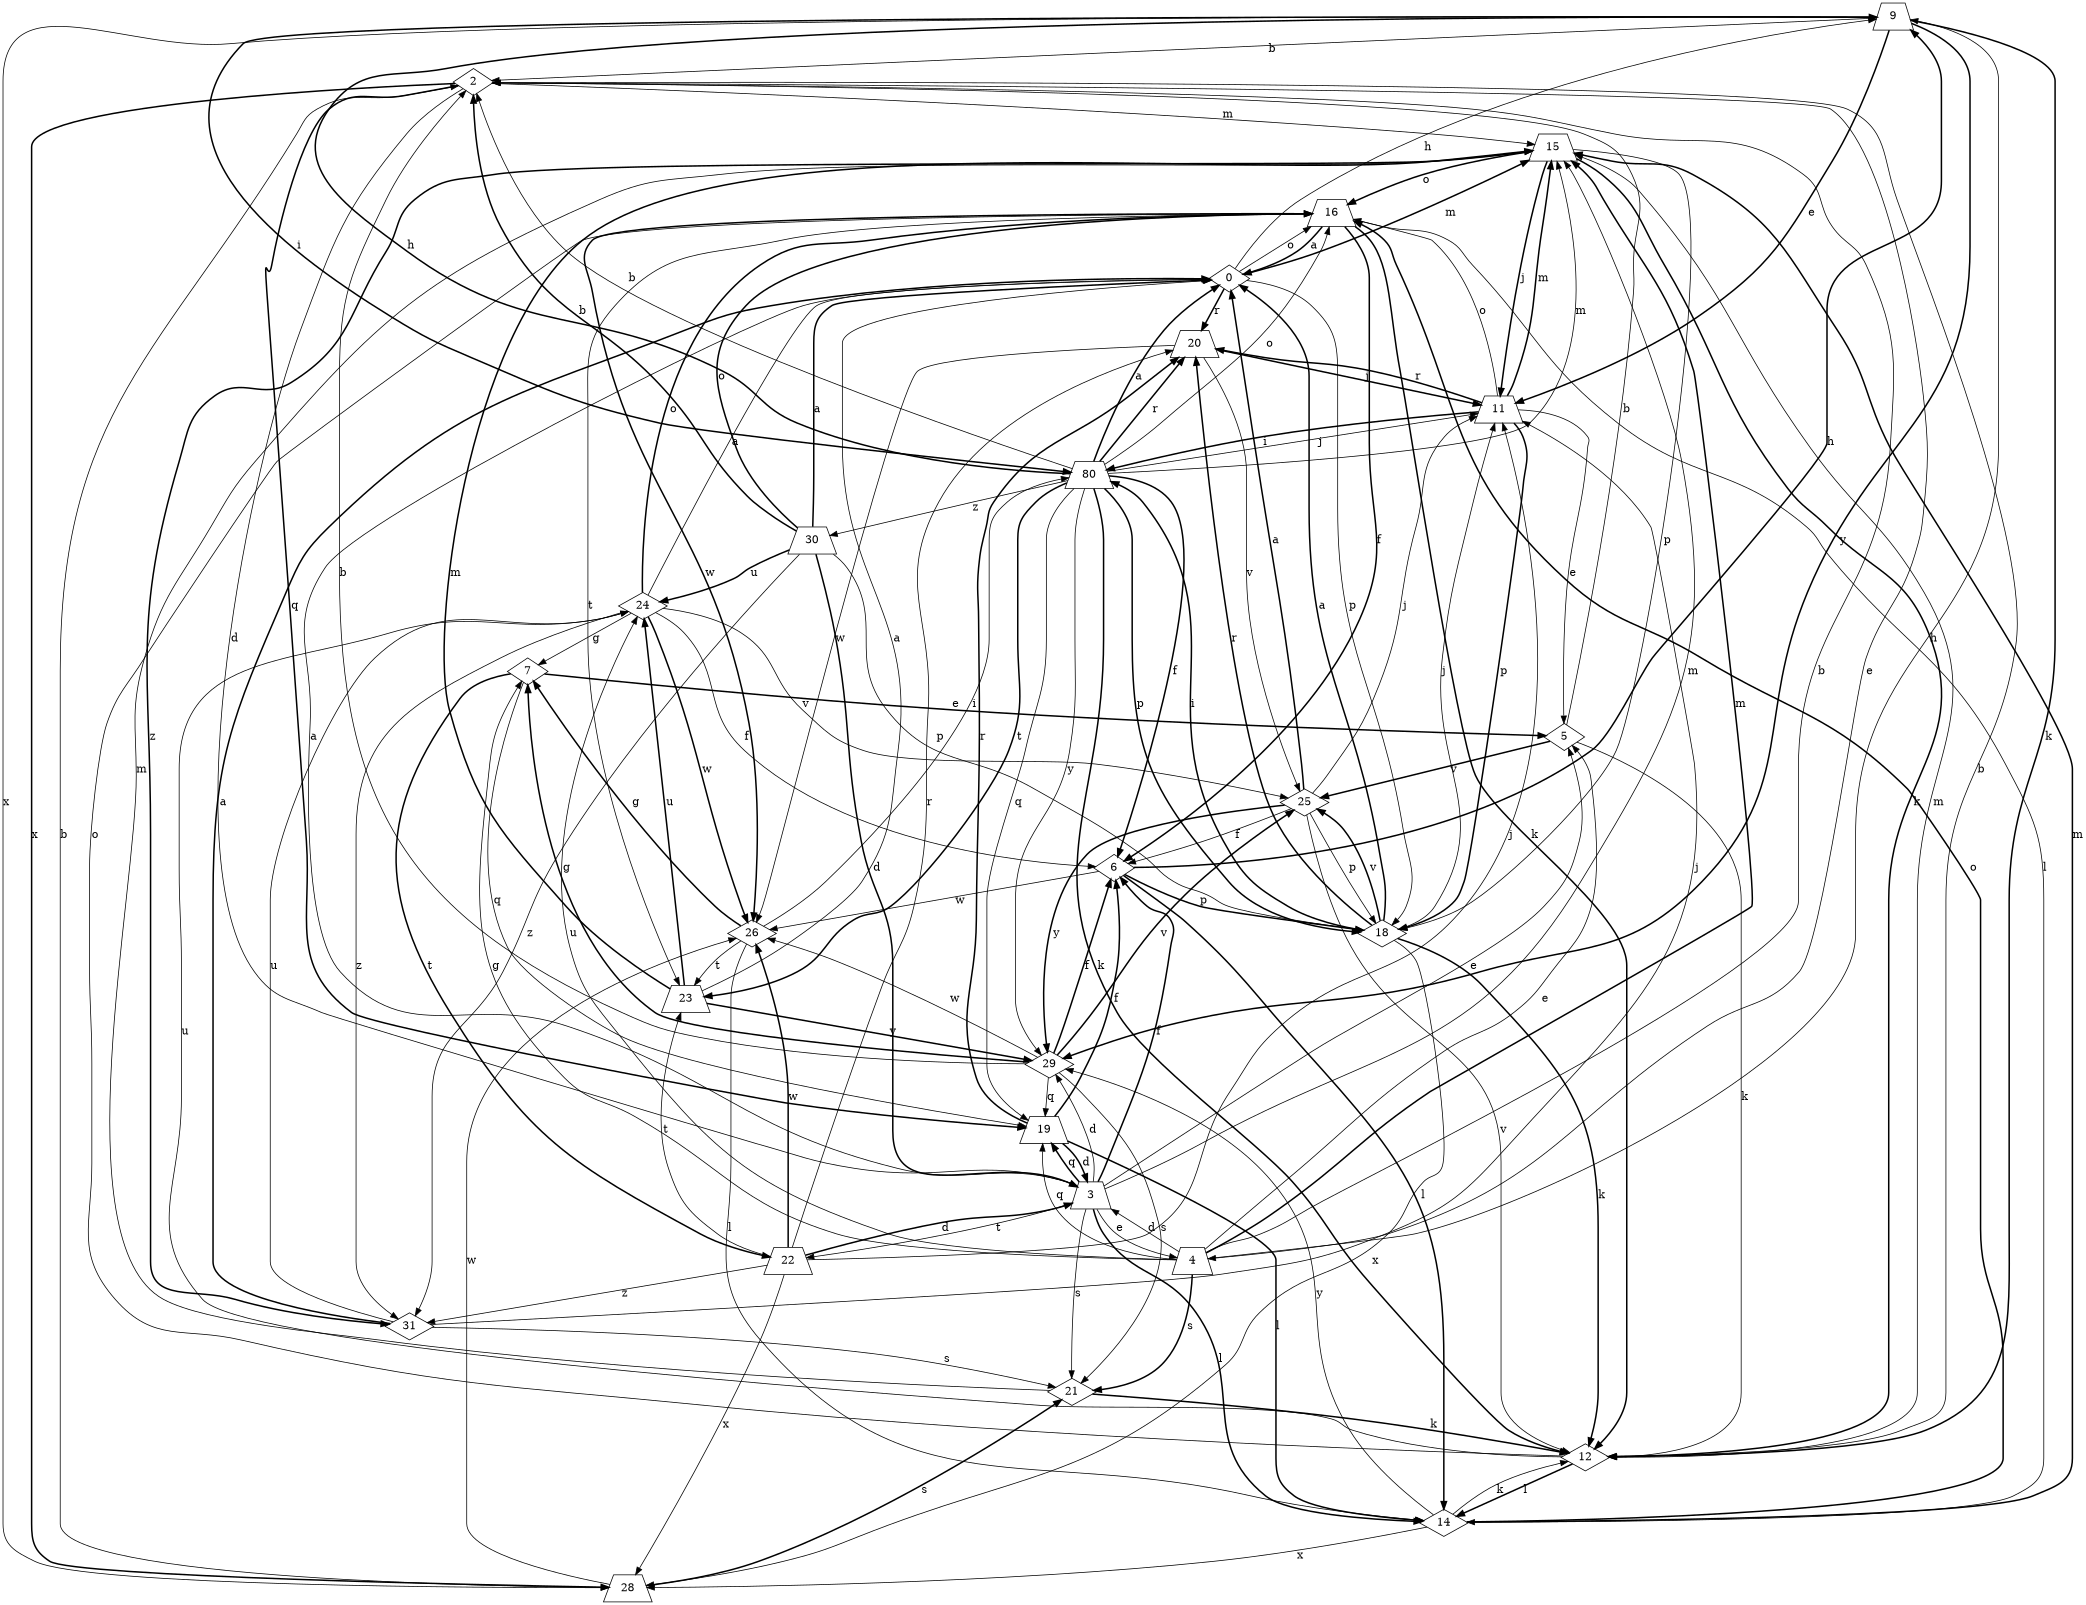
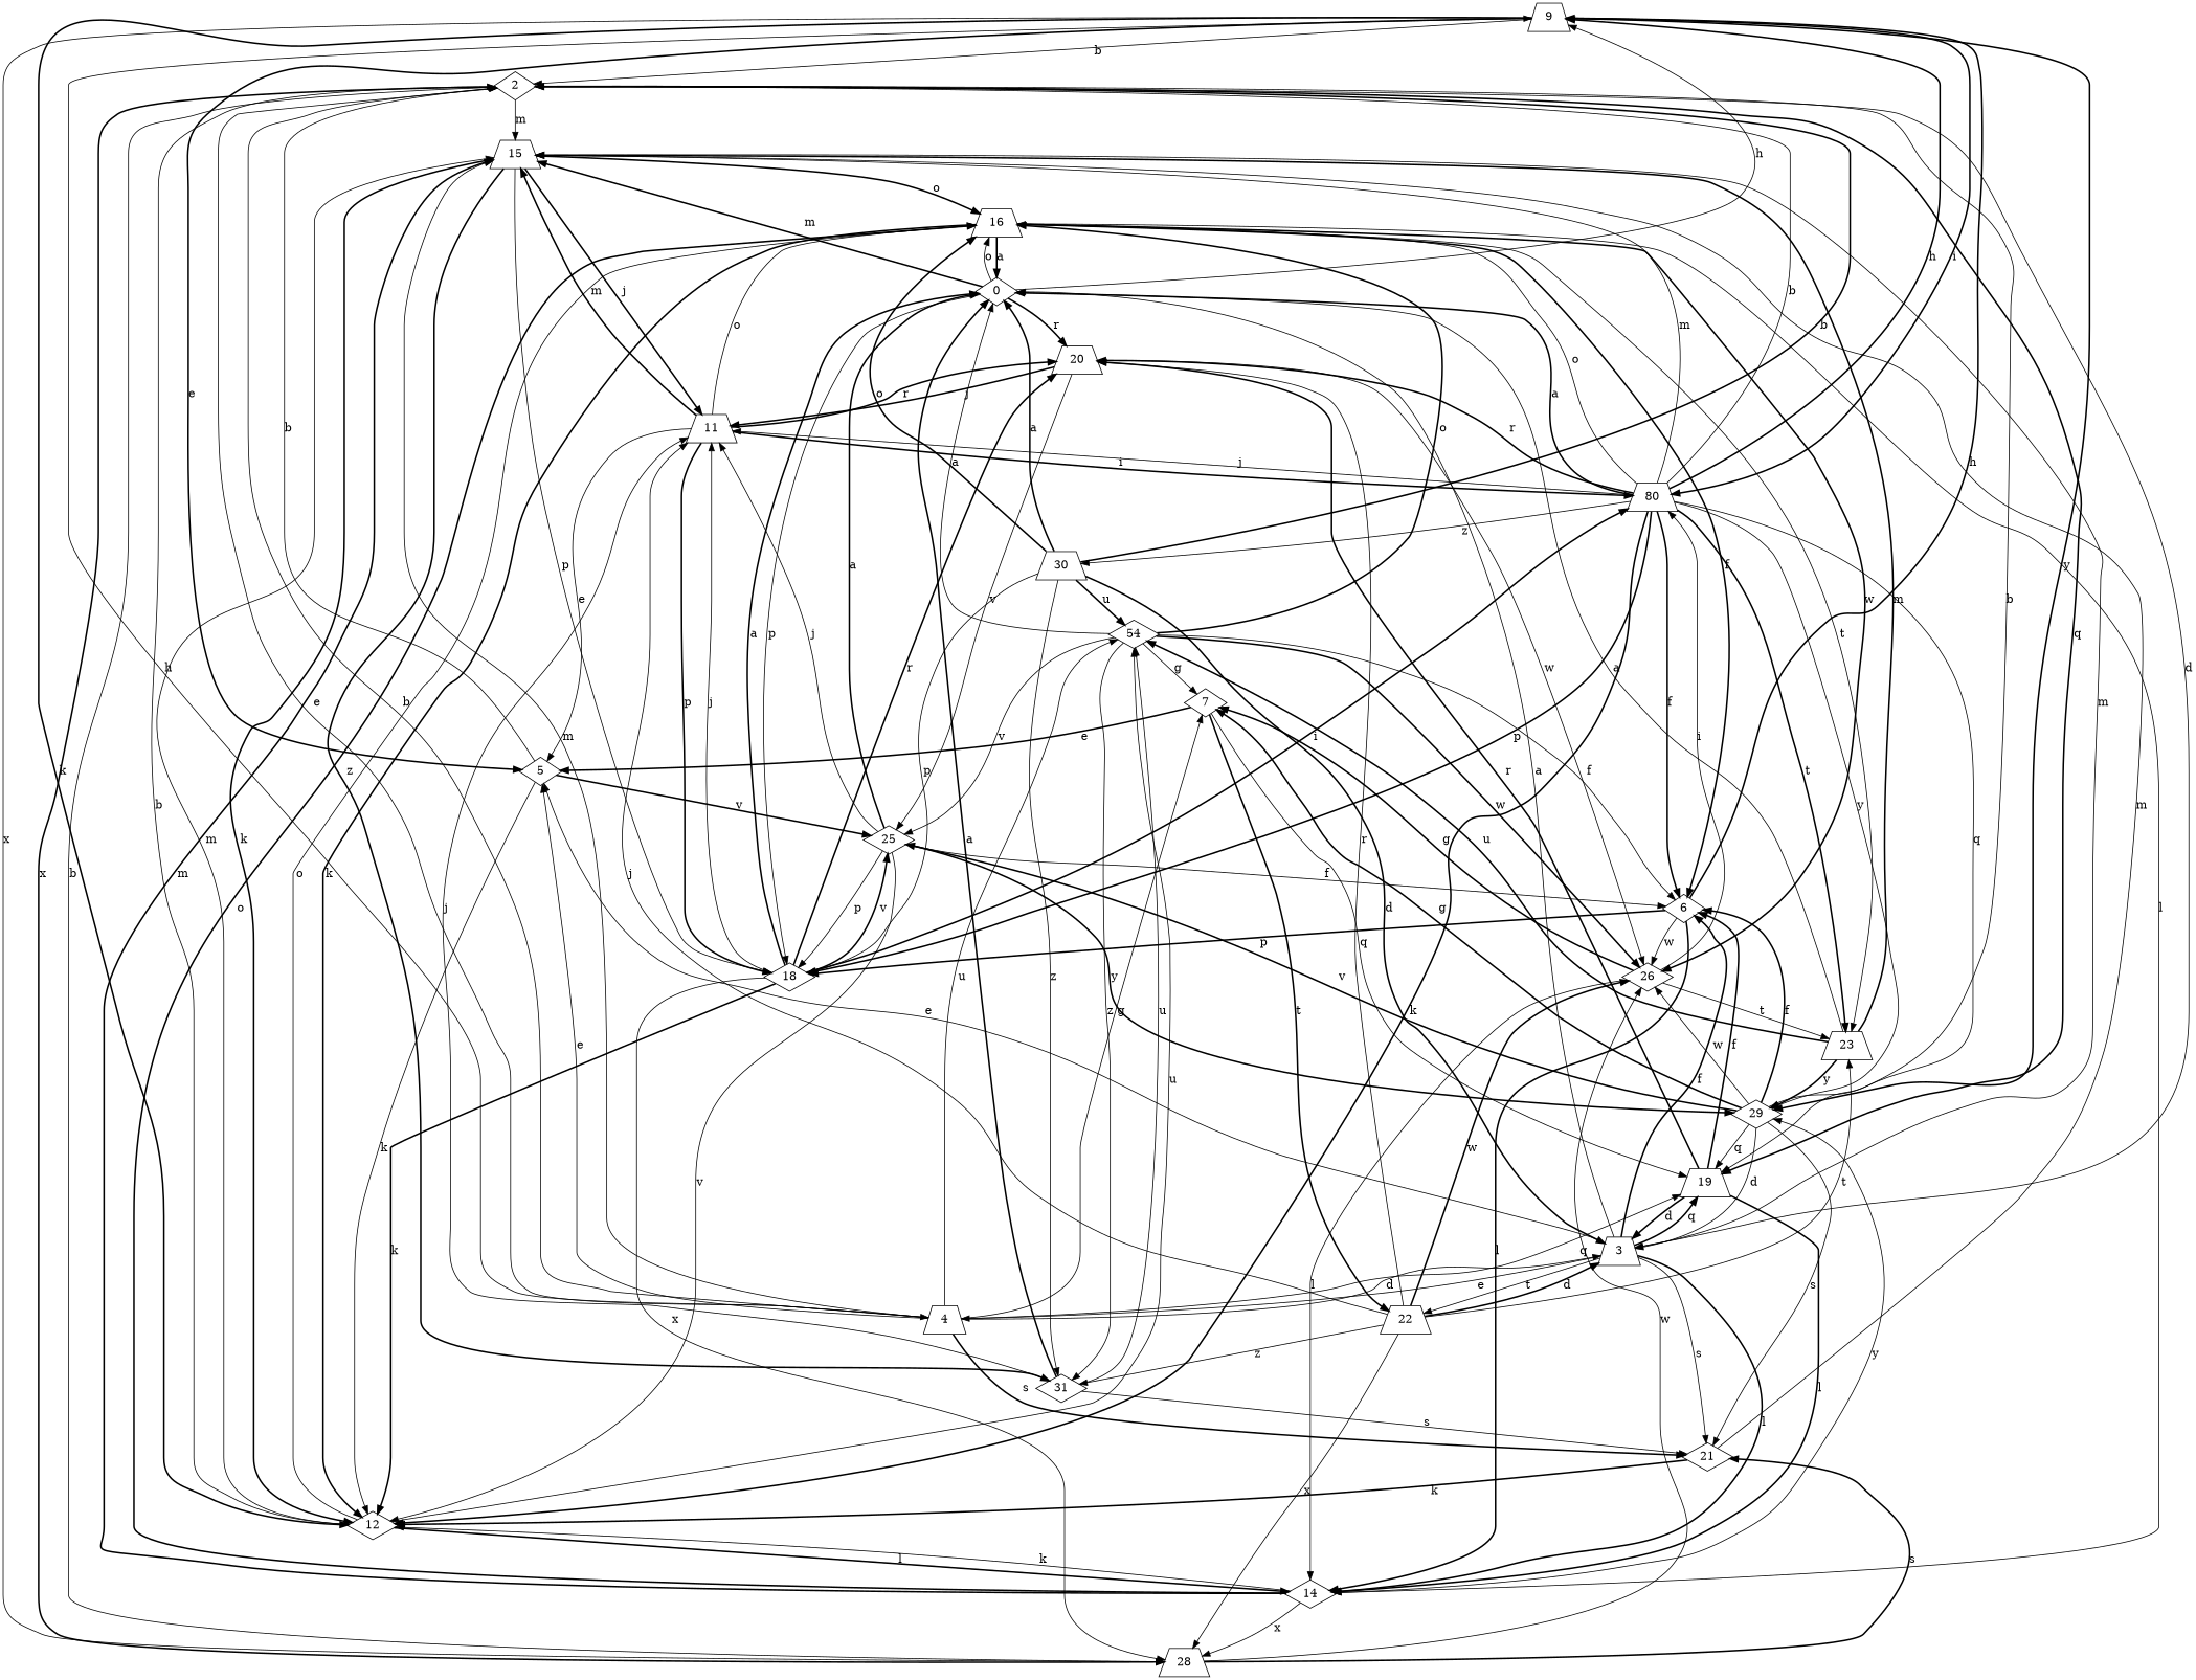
  strict digraph {
    node [shape=diamond]
    edge [style=solid]
    9 [shape=trapezium]
    0
    15 [shape=trapezium]
    16 [shape=trapezium]
    18
    20 [shape=trapezium]
    2
    28 [shape=trapezium]
    5
    12
    n11 [label=80 shape=trapezium]
    29
    11 [shape=trapezium]
    31
    6
    14
    26
    23 [shape=trapezium]
    25
    3 [shape=trapezium]
    4 [shape=trapezium]
    19 [shape=trapezium]
    21
    22 [shape=trapezium]
    7
-   24
+   24 [label=54]
    30 [shape=trapezium]
    9 -> 2 [label=b]
    9 -> 28 [label=x]
-   9 -> 11 [label=e style=bold]
+   9 -> 5 [label=e style=bold]
    9 -> 12 [label=k style=bold]
    9 -> n11 [label=i style=bold]
    9 -> 29 [label=y style=bold]
    0 -> 9 [label=h]
    0 -> 15 [label=m style=bold]
    0 -> 16 [label=o]
    0 -> 18 [label=p]
    0 -> 20 [label=r style=bold]
    15 -> 16 [label=o style=bold]
    15 -> 18 [label=p]
    15 -> 12 [label=k style=bold]
    15 -> 11 [label=j style=bold]
    15 -> 31 [label=z style=bold]
    16 -> 0 [label=a style=bold]
    16 -> 12 [label=k style=bold]
    16 -> 6 [label=f style=bold]
    16 -> 14 [label=l]
    16 -> 26 [label=w style=bold]
    16 -> 23 [label=t]
    18 -> 0 [label=a style=bold]
    18 -> 20 [label=r style=bold]
    18 -> 28 [label=x]
    18 -> 12 [label=k style=bold]
    18 -> n11 [label=i style=bold]
    18 -> 11 [label=j]
    18 -> 25 [label=v style=bold]
    20 -> 11 [label=j style=bold]
    20 -> 26 [label=w]
    20 -> 25 [label=v]
    2 -> 15 [label=m]
    2 -> 28 [label=x style=bold]
    2 -> 3 [label=d]
    2 -> 4 [label=e]
    2 -> 19 [label=q style=bold]
    28 -> 2 [label=b]
    28 -> 26 [label=w]
    28 -> 21 [label=s style=bold]
    5 -> 2 [label=b]
    5 -> 12 [label=k]
    5 -> 25 [label=v style=bold]
    12 -> 15 [label=m]
    12 -> 16 [label=o]
    12 -> 2 [label=b]
    12 -> 14 [label=l style=bold]
    12 -> 24 [label=u]
    n11 -> 9 [label=h style=bold]
    n11 -> 0 [label=a style=bold]
    n11 -> 15 [label=m]
    n11 -> 16 [label=o]
    n11 -> 18 [label=p style=bold]
    n11 -> 20 [label=r style=bold]
    n11 -> 2 [label=b]
    n11 -> 12 [label=k style=bold]
    n11 -> 29 [label=y]
    n11 -> 11 [label=j]
    n11 -> 6 [label=f style=bold]
    n11 -> 23 [label=t style=bold]
    n11 -> 19 [label=q]
    n11 -> 30 [label=z]
    29 -> 2 [label=b]
    29 -> 6 [label=f style=bold]
    29 -> 26 [label=w]
    29 -> 25 [label=v style=bold]
-   3 -> 29 [label=d]
+   29 -> 3 [label=d]
    29 -> 19 [label=q]
    29 -> 21 [label=s]
    29 -> 7 [label=g style=bold]
    11 -> 15 [label=m style=bold]
    11 -> 16 [label=o]
    11 -> 18 [label=p style=bold]
    11 -> 20 [label=r style=bold]
    11 -> 5 [label=e]
    11 -> n11 [label=i style=bold]
    31 -> 0 [label=a style=bold]
    31 -> 11 [label=j]
    31 -> 21 [label=s]
    31 -> 24 [label=u]
    6 -> 9 [label=h style=bold]
    6 -> 18 [label=p style=bold]
    6 -> 14 [label=l style=bold]
    6 -> 26 [label=w]
    14 -> 15 [label=m style=bold]
    14 -> 16 [label=o style=bold]
    14 -> 28 [label=x]
    14 -> 12 [label=k]
    14 -> 29 [label=y]
    26 -> n11 [label=i]
    26 -> 14 [label=l]
    26 -> 23 [label=t]
    26 -> 7 [label=g style=bold]
    23 -> 0 [label=a]
    23 -> 15 [label=m style=bold]
    23 -> 29 [label=y style=bold]
    23 -> 24 [label=u style=bold]
    25 -> 0 [label=a style=bold]
    25 -> 18 [label=p]
    25 -> 12 [label=v]
    25 -> 29 [label=y style=bold]
    25 -> 11 [label=j]
    25 -> 6 [label=f]
    3 -> 0 [label=a]
    3 -> 15 [label=m]
    3 -> 5 [label=e]
    3 -> 6 [label=f style=bold]
    3 -> 14 [label=l style=bold]
    3 -> 4 [label=e]
    3 -> 19 [label=q style=bold]
    3 -> 21 [label=s]
    3 -> 22 [label=t]
    4 -> 9 [label=h]
-   4 -> 15 [label=m style=bold]
+   4 -> 15 [label=m]
    4 -> 2 [label=b]
    4 -> 5 [label=e]
    4 -> 3 [label=d]
    4 -> 19 [label=q]
    4 -> 21 [label=s style=bold]
    4 -> 7 [label=g]
    4 -> 24 [label=u]
    19 -> 20 [label=r style=bold]
    19 -> 6 [label=f style=bold]
    19 -> 14 [label=l style=bold]
    19 -> 3 [label=d style=bold]
    21 -> 15 [label=m]
    21 -> 12 [label=k style=bold]
    22 -> 20 [label=r]
    22 -> 28 [label=x]
    22 -> 11 [label=j]
    22 -> 31 [label=z]
    22 -> 26 [label=w style=bold]
    22 -> 23 [label=t]
    22 -> 3 [label=d style=bold]
    7 -> 5 [label=e style=bold]
    7 -> 19 [label=q]
    7 -> 22 [label=t style=bold]
    24 -> 0 [label=a]
    24 -> 16 [label=o style=bold]
    24 -> 31 [label=z]
    24 -> 6 [label=f]
    24 -> 26 [label=w style=bold]
    24 -> 25 [label=v]
    24 -> 7 [label=g]
    30 -> 0 [label=a style=bold]
    30 -> 16 [label=o style=bold]
    30 -> 18 [label=p]
    30 -> 2 [label=b style=bold]
    30 -> 31 [label=z]
    30 -> 3 [label=d style=bold]
    30 -> 24 [label=u style=bold]
  }
